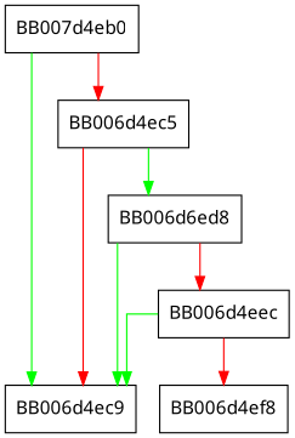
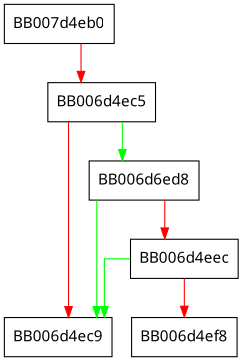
  digraph {
    fontname="Noto Sans"
    splines=ortho
    node [fontname="Noto Sans" shape=box]
    edge [color=green fontname="Noto Sans"]
    n1 [label=BB007d4eb0]
    BB006d4ec9
    BB006d4ec5
    n4 [label=BB006d6ed8]
    BB006d4eec
    BB006d4ef8
-   n1 -> BB006d4ec9
    n1 -> BB006d4ec5 [color=red]
    BB006d4ec5 -> BB006d4ec9 [color=red]
    BB006d4ec5 -> n4
    n4 -> BB006d4ec9
    n4 -> BB006d4eec [color=red]
    BB006d4eec -> BB006d4ec9
    BB006d4eec -> BB006d4ef8 [color=red]
  }
